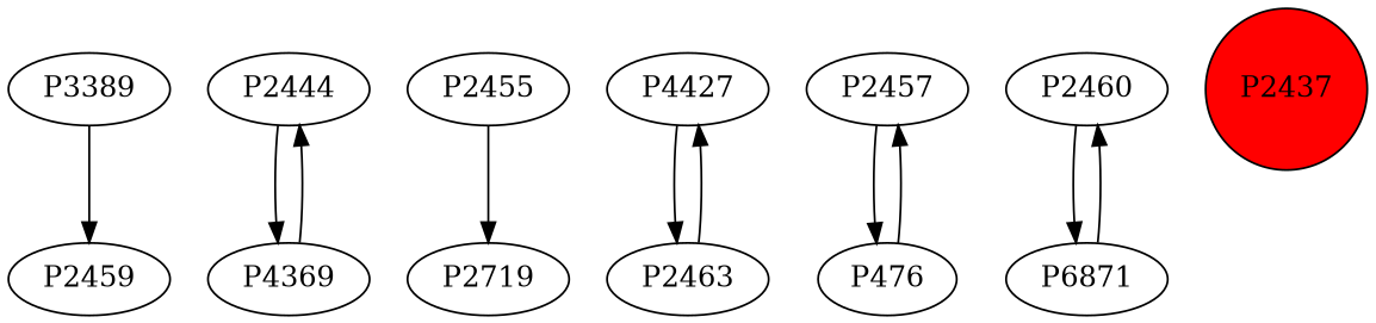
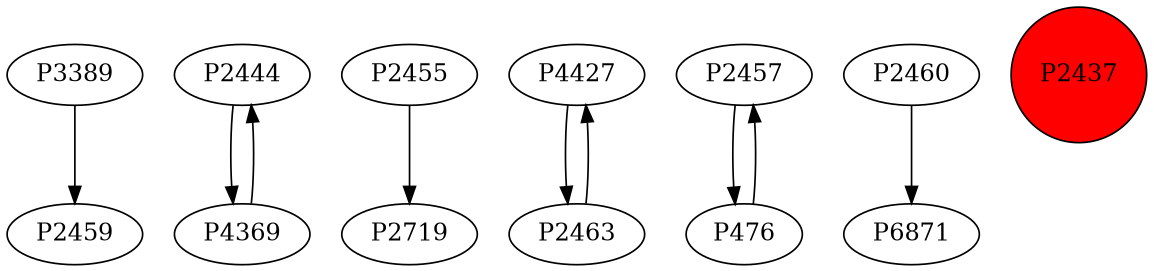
  digraph {
    P3389
    P2459
    P2444
    P4369
    P2455
    P2719
    P4427
    P2463
    P2457
    P476
    P2460
    P6871
    P2437 [fillcolor=red shape=circle style=filled]
    P3389 -> P2459
    P2444 -> P4369
    P4369 -> P2444
    P2455 -> P2719
    P4427 -> P2463
    P2463 -> P4427
    P2457 -> P476
    P476 -> P2457
    P2460 -> P6871
-   P6871 -> P2460
  }
